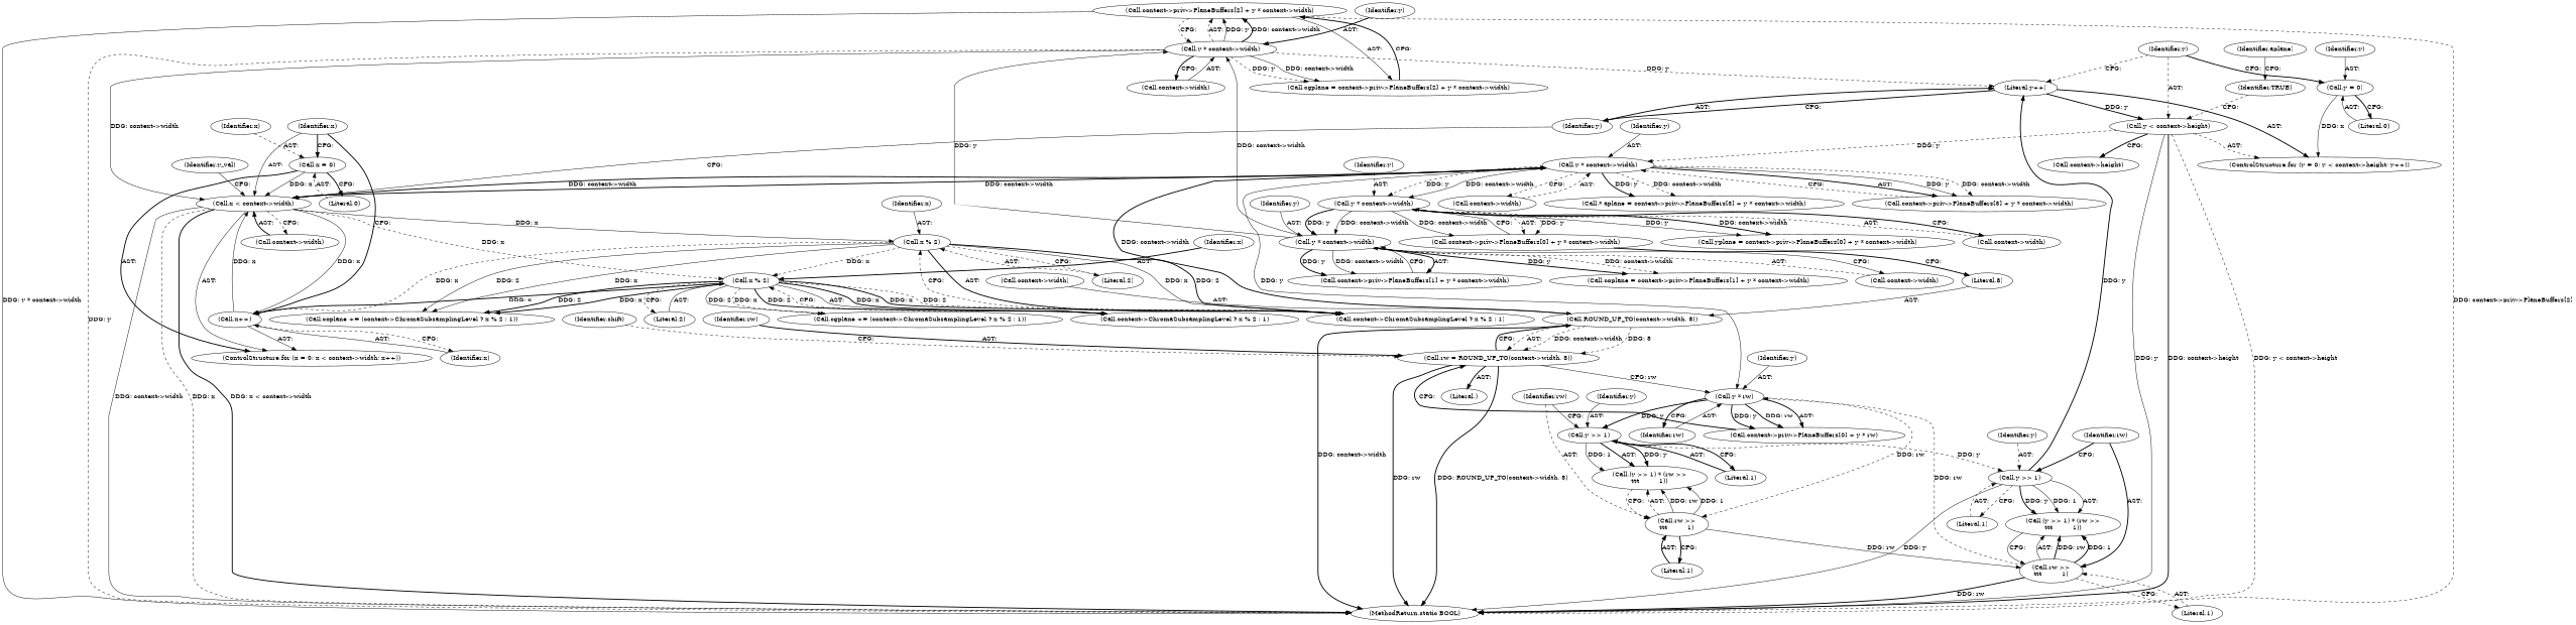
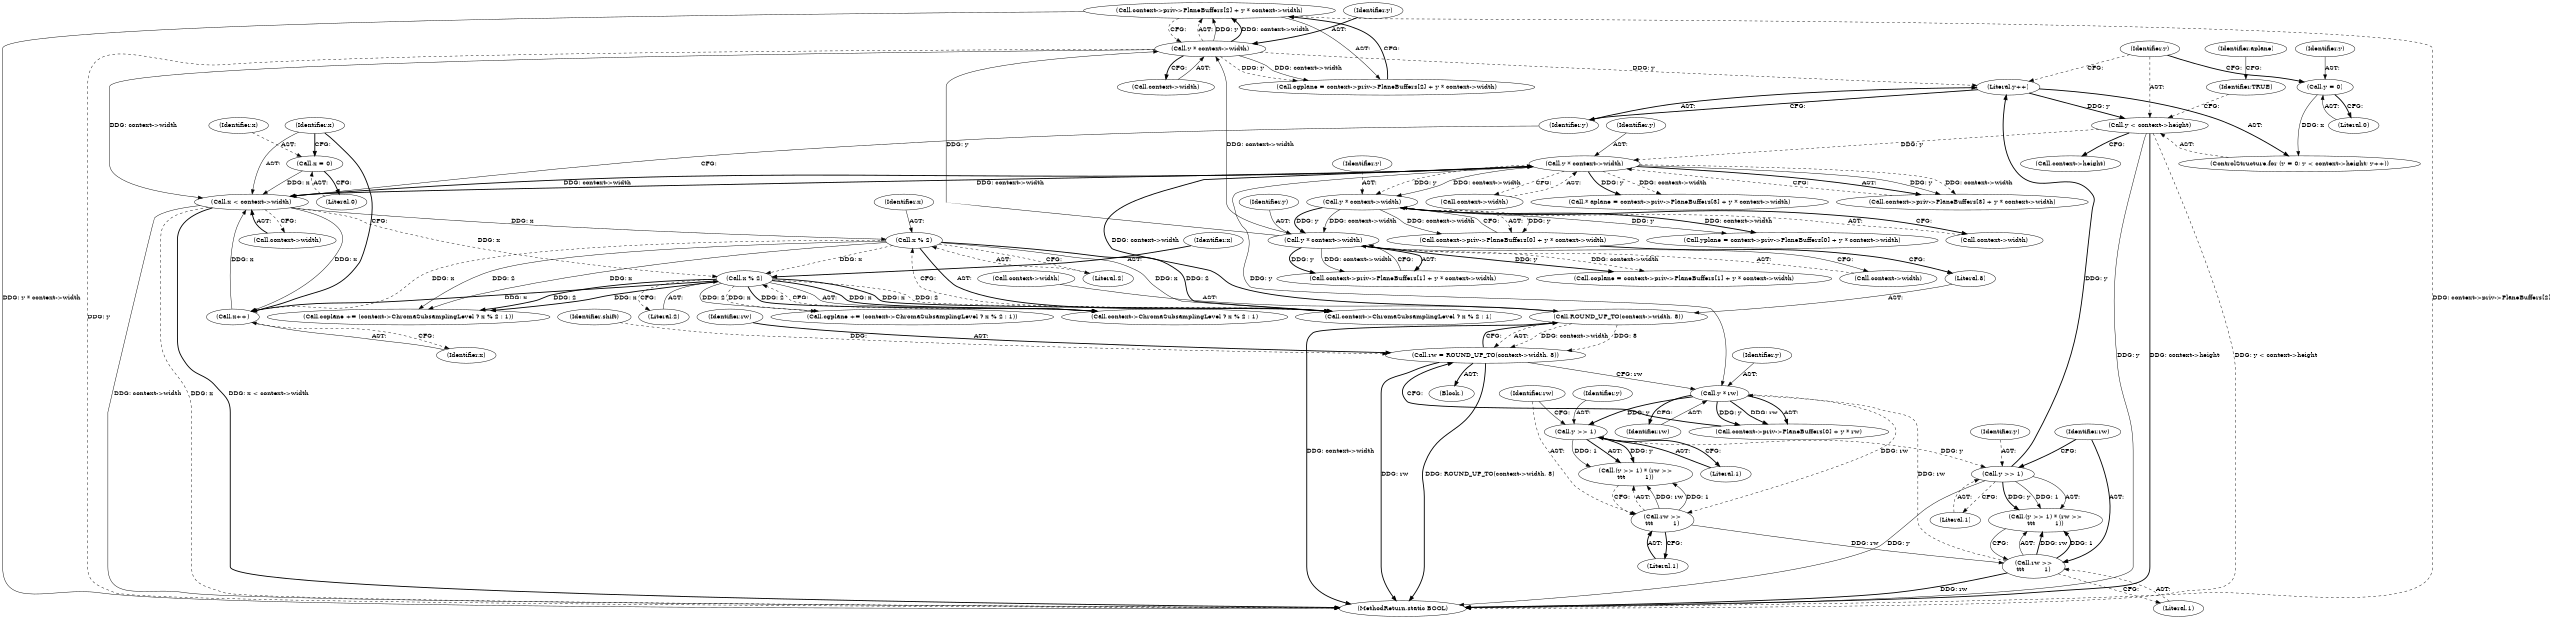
  digraph {
    edge [style=bold]
    n1 [label="(Call,context->priv->PlaneBuffers[2] + y * context->width)"]
    n2 [label="(Call,y * context->width)"]
    n3 [label="(MethodReturn,static BOOL)"]
    n4 [label="(Call,cgplane = context->priv->PlaneBuffers[2] + y * context->width)"]
    n5 [label="(Literal,y++)"]
    n6 [label="(Call,x < context->width)"]
    n7 [label="(Call,context->width)"]
    n8 [label="(Call,y < context->height)"]
    n9 [label="(ControlStructure,for (y = 0; y < context->height; y++))"]
    n10 [label="(Identifier,y)"]
    n11 [label="(Call,y * context->width)"]
    n12 [label="(Call,x++)"]
    n13 [label="(Call,x % 2)"]
    n14 [label="(Call,x % 2)"]
    n15 [label="(Call,context->width)"]
-   n16 [label="(ControlStructure,for (x = 0; x < context->width; x++))"]
    n17 [label="(Call,y * context->width)"]
    n18 [label="(Call,coplane = context->priv->PlaneBuffers[1] + y * context->width)"]
    n19 [label="(Call,context->priv->PlaneBuffers[1] + y * context->width)"]
    n20 [label="(Call,context->width)"]
    n21 [label="(Call,y * context->width)"]
    n22 [label="(Call,context->width)"]
    n23 [label="(Call,context->priv->PlaneBuffers[0] + y * context->width)"]
    n24 [label="(Call,yplane = context->priv->PlaneBuffers[0] + y * context->width)"]
    n25 [label="(Literal,8)"]
    n26 [label="(Call,y * rw)"]
    n27 [label="(Call,context->width)"]
    n28 [label="(Call,* aplane = context->priv->PlaneBuffers[3] + y * context->width)"]
    n29 [label="(Call,context->priv->PlaneBuffers[3] + y * context->width)"]
    n30 [label="(Call,y >> 1)"]
    n31 [label="(Call,rw >>\n\t\t\t          1)"]
    n32 [label="(Identifier,rw)"]
    n33 [label="(Call,context->priv->PlaneBuffers[0] + y * rw)"]
    n34 [label="(Call,context->height)"]
    n35 [label="(Call,y >> 1)"]
    n36 [label="(Literal,1)"]
    n37 [label="(Call,(y >> 1) * (rw >>\n\t\t\t          1))"]
    n38 [label="(Call,rw >>\n\t\t\t          1)"]
    n39 [label="(Literal,1)"]
    n40 [label="(Call,(y >> 1) * (rw >>\n\t\t\t          1))"]
    n41 [label="(Literal,1)"]
    n42 [label="(Call,rw = ROUND_UP_TO(context->width, 8))"]
    n43 [label="(Call,ROUND_UP_TO(context->width, 8))"]
-   n44 [label="(Literal,)"]
+   n44 [label="(Block,)"]
    n45 [label="(Literal,1)"]
    n46 [label="(Call,y = 0)"]
    n47 [label="(Literal,0)"]
    n48 [label="(Identifier,x)"]
    n49 [label="(Call,coplane += (context->ChromaSubsamplingLevel ? x % 2 : 1))"]
    n50 [label="(Literal,2)"]
    n51 [label="(Call,context->ChromaSubsamplingLevel ? x % 2 : 1)"]
    n52 [label="(Literal,2)"]
    n53 [label="(Call,cgplane += (context->ChromaSubsamplingLevel ? x % 2 : 1))"]
    n54 [label="(Call,context->ChromaSubsamplingLevel ? x % 2 : 1)"]
    n55 [label="(Call,x = 0)"]
    n56 [label="(Literal,0)"]
    n57 [label="(Identifier,x)"]
    n58 [label="(Identifier,y)"]
    n59 [label="(Identifier,x)"]
    n60 [label="(Identifier,y)"]
    n61 [label="(Identifier,y)"]
    n62 [label="(Identifier,x)"]
    n63 [label="(Identifier,y)"]
    n64 [label="(Identifier,y)"]
    n65 [label="(Identifier,y)"]
    n66 [label="(Identifier,shift)"]
    n67 [label="(Identifier,rw)"]
    n68 [label="(Identifier,x)"]
    n69 [label="(Call,context->width)"]
    n70 [label="(Identifier,rw)"]
    n71 [label="(Identifier,y)"]
    n72 [label="(Identifier,TRUE)"]
    n73 [label="(Identifier,aplane)"]
    n74 [label="(Identifier,y)"]
    n75 [label="(Identifier,rw)"]
    n76 [label="(Identifier,y)"]
-   n77 [label="(Identifier,y_val)"]
    n1 -> n2 [label="CFG: " style=dashed]
    n1 -> n3 [label="DDG: context->priv->PlaneBuffers[2]" style=dashed]
    n1 -> n3 [label="DDG: y * context->width" style=solid]
    n1 -> n4 [label="AST: " style=solid]
    n2 -> n1 [label="AST: " style=dashed]
    n2 -> n1 [label="DDG: y" style=solid]
    n2 -> n1 [label="DDG: context->width"]
    n2 -> n3 [label="DDG: y" style=dashed]
    n2 -> n4 [label="DDG: y" style=dashed]
    n2 -> n4 [label="DDG: context->width" style=solid]
    n2 -> n5 [label="DDG: y" style=dashed]
    n2 -> n6 [label="DDG: context->width" style=solid]
    n2 -> n7 [label="CFG: "]
    n4 -> n1 [label="CFG: "]
    n5 -> n8 [label="DDG: y"]
    n5 -> n9 [label="AST: "]
    n5 -> n10 [label="CFG: "]
    n6 -> n3 [label="DDG: context->width" style=solid]
    n6 -> n3 [label="DDG: x" style=dashed]
    n6 -> n3 [label="DDG: x < context->width"]
    n6 -> n11 [label="DDG: context->width"]
    n6 -> n12 [label="DDG: x" style=solid]
    n6 -> n13 [label="DDG: x" style=solid]
    n6 -> n14 [label="DDG: x" style=dashed]
    n6 -> n15 [label="CFG: " style=dashed]
-   n6 -> n16 [label="AST: " style=solid]
    n7 -> n2 [label="AST: " style=solid]
    n8 -> n3 [label="DDG: y" style=solid]
    n8 -> n3 [label="DDG: context->height"]
    n8 -> n3 [label="DDG: y < context->height" style=dashed]
-   n8 -> n9 [label="AST: " style=dashed]
+   n9 -> n8 [label="AST: " style=dashed]
    n8 -> n11 [label="DDG: y" style=dashed]
    n8 -> n34 [label="CFG: "]
    n10 -> n5 [label="AST: "]
    n10 -> n6 [label="CFG: " style=solid]
    n11 -> n6 [label="DDG: context->width"]
    n11 -> n21 [label="DDG: y" style=dashed]
    n11 -> n21 [label="DDG: context->width" style=solid]
    n11 -> n26 [label="DDG: y" style=solid]
    n11 -> n27 [label="CFG: " style=dashed]
    n11 -> n28 [label="DDG: y"]
    n11 -> n28 [label="DDG: context->width" style=dashed]
    n11 -> n29 [label="AST: "]
    n11 -> n29 [label="DDG: y" style=solid]
    n11 -> n29 [label="DDG: context->width" style=dashed]
    n12 -> n6 [label="DDG: x" style=solid]
-   n12 -> n16 [label="AST: " style=solid]
    n12 -> n48 [label="CFG: " style=dashed]
    n13 -> n12 [label="DDG: x" style=dashed]
    n13 -> n14 [label="DDG: x" style=dashed]
    n13 -> n49 [label="DDG: x" style=solid]
    n13 -> n49 [label="DDG: 2" style=solid]
    n13 -> n50 [label="CFG: " style=dashed]
    n13 -> n51 [label="AST: "]
    n13 -> n51 [label="DDG: x" style=solid]
    n13 -> n51 [label="DDG: 2"]
    n14 -> n12 [label="DDG: x"]
    n14 -> n49 [label="DDG: x"]
    n14 -> n49 [label="DDG: 2"]
    n14 -> n51 [label="DDG: x"]
    n14 -> n51 [label="DDG: 2" style=dashed]
    n14 -> n52 [label="CFG: " style=dashed]
    n14 -> n53 [label="DDG: x" style=dashed]
    n14 -> n53 [label="DDG: 2" style=solid]
    n14 -> n54 [label="AST: " style=solid]
    n14 -> n54 [label="DDG: x"]
    n14 -> n54 [label="DDG: 2"]
    n15 -> n6 [label="AST: "]
    n17 -> n2 [label="DDG: y" style=solid]
    n17 -> n2 [label="DDG: context->width" style=solid]
    n17 -> n18 [label="DDG: y"]
    n17 -> n18 [label="DDG: context->width" style=dashed]
    n17 -> n19 [label="AST: "]
    n17 -> n19 [label="DDG: y"]
    n17 -> n19 [label="DDG: context->width" style=solid]
    n17 -> n20 [label="CFG: " style=solid]
    n19 -> n17 [label="CFG: " style=solid]
    n20 -> n17 [label="AST: " style=dashed]
    n21 -> n17 [label="DDG: y"]
    n21 -> n17 [label="DDG: context->width" style=solid]
    n21 -> n22 [label="CFG: "]
    n21 -> n23 [label="AST: " style=dashed]
    n21 -> n23 [label="DDG: y" style=dashed]
    n21 -> n23 [label="DDG: context->width" style=solid]
    n21 -> n24 [label="DDG: y" style=solid]
    n21 -> n24 [label="DDG: context->width"]
    n22 -> n21 [label="AST: " style=dashed]
    n23 -> n21 [label="CFG: " style=solid]
    n23 -> n25 [label="CFG: "]
    n25 -> n43 [label="AST: " style=solid]
    n26 -> n30 [label="DDG: y"]
    n26 -> n31 [label="DDG: rw" style=dashed]
    n26 -> n32 [label="CFG: "]
    n26 -> n33 [label="AST: "]
    n26 -> n33 [label="DDG: y"]
    n26 -> n33 [label="DDG: rw"]
    n27 -> n11 [label="AST: " style=dashed]
    n29 -> n11 [label="CFG: " style=dashed]
    n30 -> n35 [label="DDG: y" style=dashed]
    n30 -> n39 [label="CFG: "]
    n30 -> n40 [label="AST: "]
    n30 -> n40 [label="DDG: y"]
    n30 -> n40 [label="DDG: 1" style=solid]
    n31 -> n38 [label="DDG: rw" style=solid]
    n31 -> n40 [label="AST: " style=dashed]
    n31 -> n40 [label="DDG: rw" style=solid]
    n31 -> n40 [label="DDG: 1" style=solid]
    n31 -> n41 [label="CFG: "]
    n32 -> n26 [label="AST: " style=solid]
    n33 -> n42 [label="CFG: "]
    n35 -> n3 [label="DDG: y" style=solid]
    n35 -> n5 [label="DDG: y"]
    n35 -> n36 [label="CFG: " style=dashed]
    n35 -> n37 [label="AST: " style=solid]
    n35 -> n37 [label="DDG: y"]
    n35 -> n37 [label="DDG: 1" style=solid]
    n36 -> n35 [label="AST: " style=dashed]
    n37 -> n38 [label="CFG: " style=solid]
    n38 -> n3 [label="DDG: rw"]
    n38 -> n26 [label="DDG: rw" style=dashed]
    n38 -> n37 [label="AST: " style=solid]
    n38 -> n37 [label="DDG: rw"]
    n38 -> n37 [label="DDG: 1"]
    n38 -> n45 [label="CFG: " style=dashed]
    n39 -> n30 [label="AST: "]
    n40 -> n31 [label="CFG: " style=dashed]
    n41 -> n31 [label="AST: "]
    n42 -> n3 [label="DDG: rw"]
    n42 -> n3 [label="DDG: ROUND_UP_TO(context->width, 8)"]
    n42 -> n26 [label="CFG: rw" style=solid]
    n42 -> n43 [label="CFG: "]
    n42 -> n44 [label="AST: "]
    n43 -> n3 [label="DDG: context->width"]
    n43 -> n11 [label="DDG: context->width"]
    n43 -> n42 [label="AST: " style=dashed]
    n43 -> n42 [label="DDG: context->width" style=dashed]
    n43 -> n42 [label="DDG: 8" style=dashed]
    n45 -> n38 [label="AST: " style=dashed]
    n46 -> n9 [label="DDG: x" style=solid]
    n46 -> n47 [label="CFG: "]
    n47 -> n46 [label="AST: " style=solid]
    n48 -> n12 [label="AST: " style=solid]
    n50 -> n13 [label="AST: " style=dashed]
    n51 -> n13 [label="CFG: " style=dashed]
    n52 -> n14 [label="AST: " style=solid]
    n54 -> n14 [label="CFG: " style=dashed]
    n55 -> n6 [label="DDG: x" style=solid]
-   n55 -> n16 [label="AST: "]
    n55 -> n56 [label="CFG: "]
    n56 -> n55 [label="AST: " style=dashed]
    n57 -> n14 [label="AST: "]
    n58 -> n5 [label="CFG: " style=dashed]
    n58 -> n8 [label="AST: " style=dashed]
    n58 -> n46 [label="CFG: "]
    n59 -> n55 [label="AST: " style=dashed]
    n60 -> n35 [label="AST: " style=dashed]
    n61 -> n11 [label="AST: " style=solid]
    n62 -> n6 [label="AST: " style=solid]
    n62 -> n12 [label="CFG: "]
    n62 -> n55 [label="CFG: "]
    n63 -> n46 [label="AST: " style=solid]
    n64 -> n2 [label="AST: "]
    n65 -> n17 [label="AST: " style=solid]
-   n66 -> n42 [label="CFG: " style=dashed]
+   n66 -> n42 [label="DDG: " style=dashed]
    n67 -> n35 [label="CFG: "]
    n67 -> n38 [label="AST: "]
    n68 -> n13 [label="AST: " style=solid]
    n69 -> n43 [label="AST: " style=solid]
    n70 -> n42 [label="AST: "]
    n71 -> n26 [label="AST: " style=solid]
    n72 -> n8 [label="CFG: " style=dashed]
    n73 -> n72 [label="CFG: " style=solid]
    n74 -> n21 [label="AST: " style=dashed]
    n75 -> n30 [label="CFG: " style=solid]
    n75 -> n31 [label="AST: " style=dashed]
    n76 -> n30 [label="AST: " style=solid]
-   n77 -> n6 [label="CFG: " style=solid]
  }
